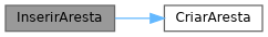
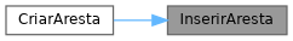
  digraph {
    rankdir=LR
    node [fontname=Helvetica fontsize=10 shape=box style=filled]
    n1 [color=gray40 fillcolor=grey60 fontcolor=black height=0.2 label=InserirAresta width=0.4]
    n2 [color=grey40 fillcolor=white height=0.2 label=CriarAresta width=0.4]
-   n1 -> n2 [color=steelblue1 fontname=Helvetica fontsize=10 labelfontname=Helvetica labelfontsize=10 style=solid]
+   n2 -> n1 [color=steelblue1 fontname=Helvetica fontsize=10 labelfontname=Helvetica labelfontsize=10 style=solid]
  }
